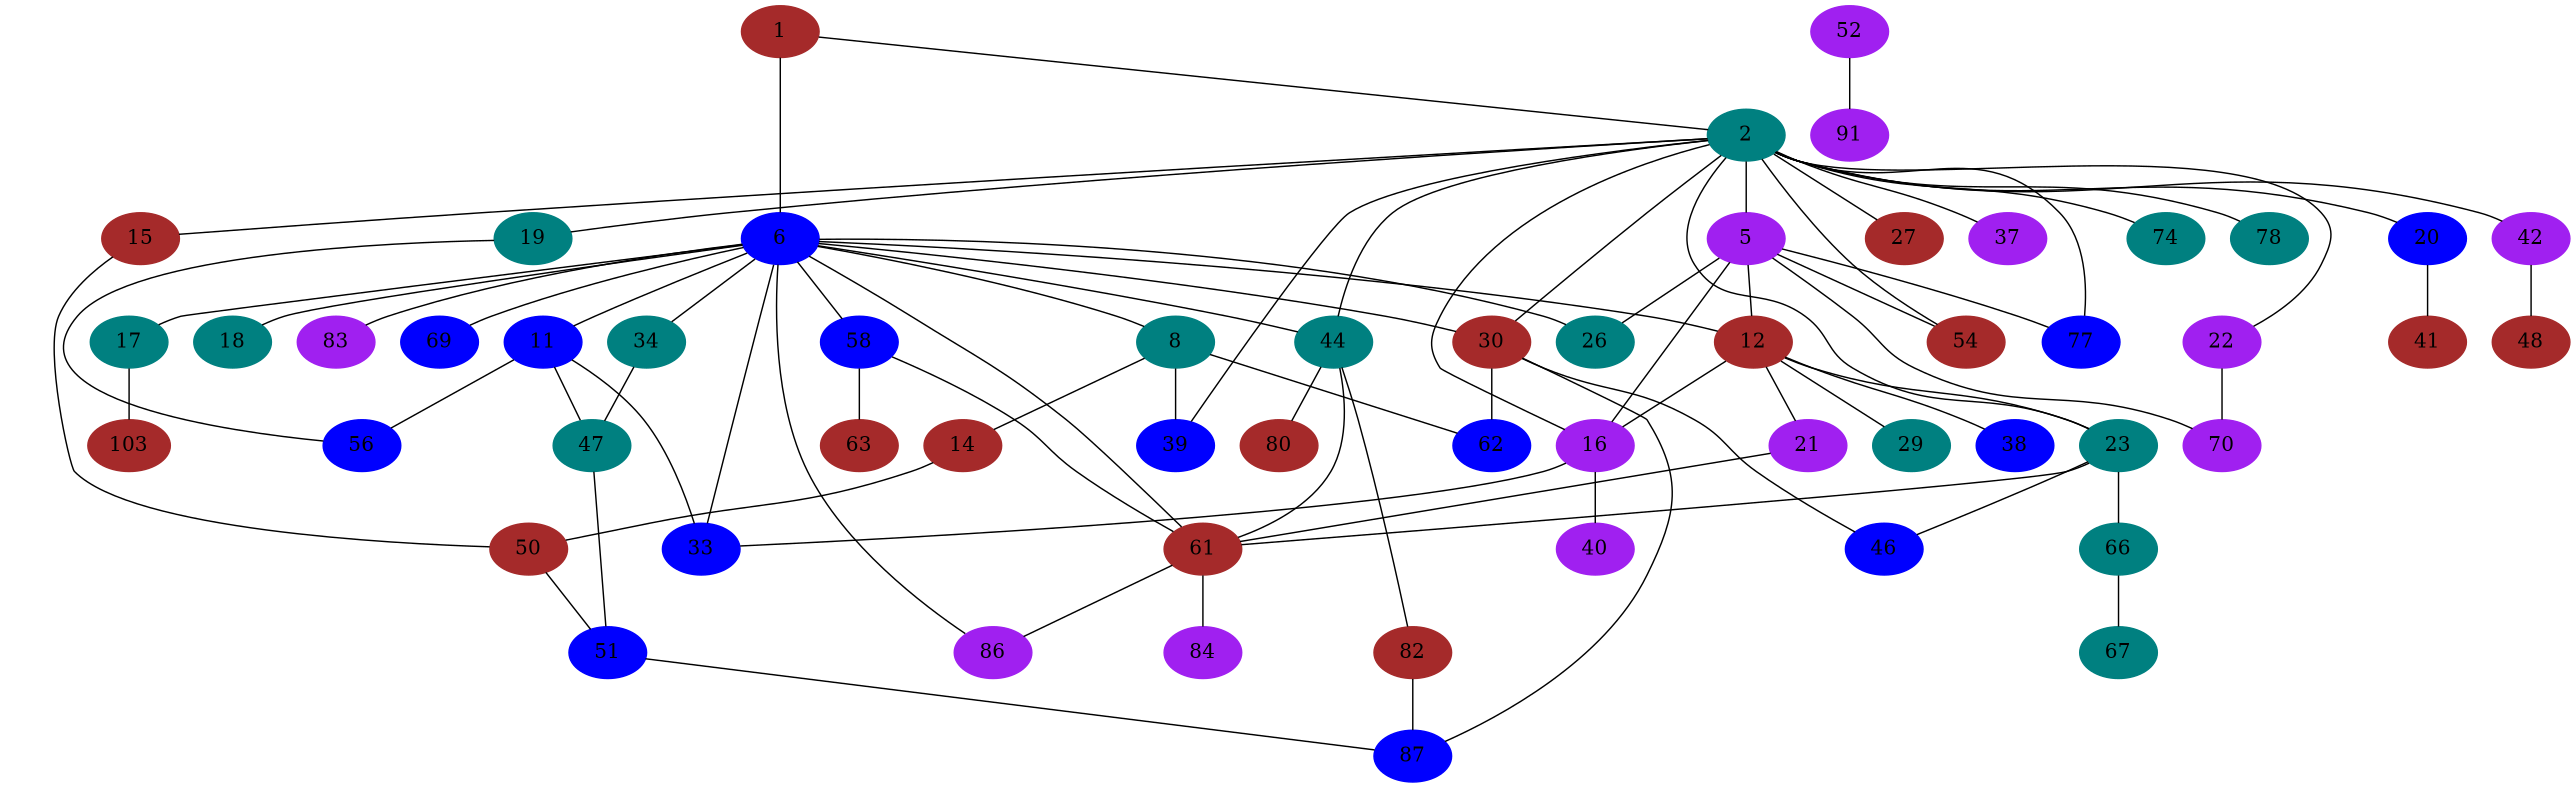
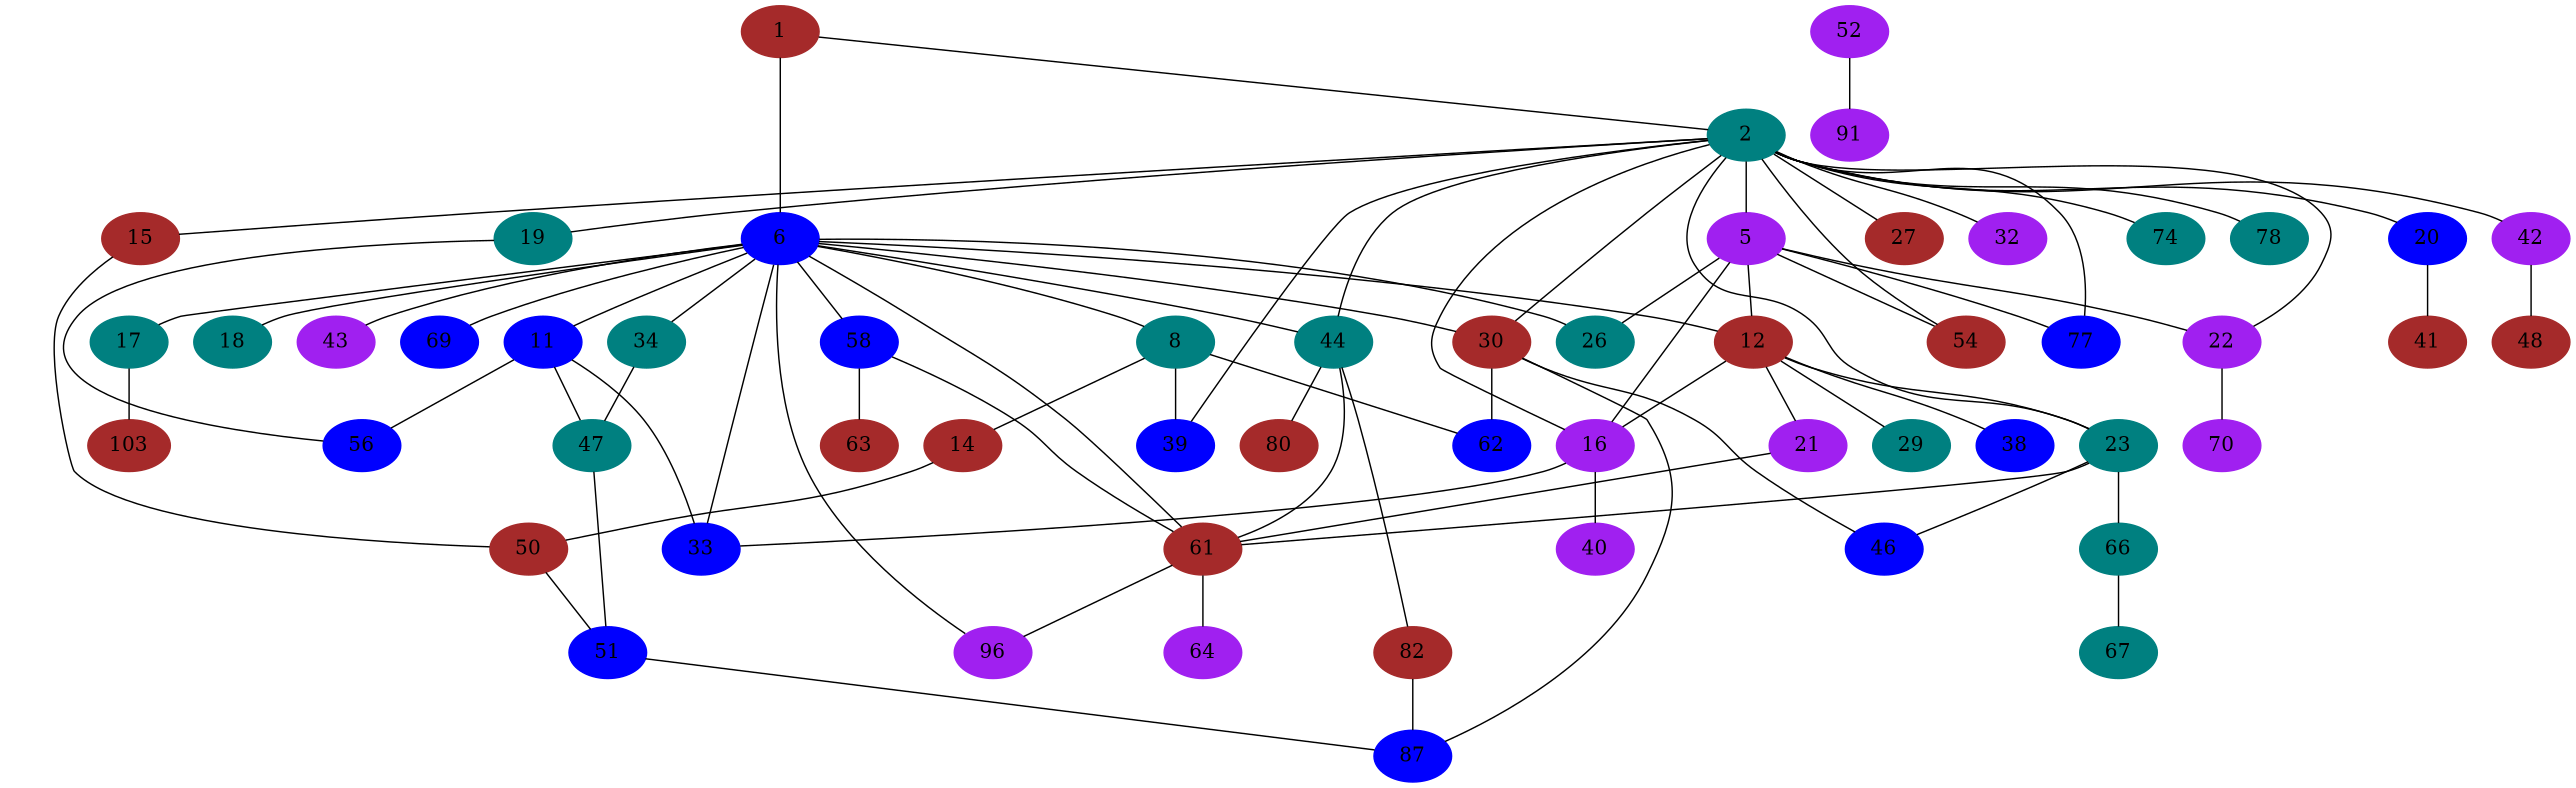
  graph {
    node [color=brown style=filled]
    1 [super="+36"]
    2 [color=teal super="+3+4"]
    6 [color=blue super="+7+59+24+95"]
    5 [color=purple super="+25+9"]
    15
    16 [color=purple super="+101+96"]
    19 [color=teal]
    20 [color=blue]
    22 [color=purple]
    23 [color=teal super="+107+81+57"]
    27 [super="+97"]
    30 [super="+113+31"]
-   32 [color=purple label=37]
+   32 [color=purple]
    39 [color=blue super="+88"]
    42 [color=purple]
    44 [color=teal super="+45+92"]
    54
    74 [color=teal]
    77 [color=blue]
    78 [color=teal super="+93"]
    12 [super="+28"]
    26 [color=teal]
    8 [color=teal]
    11 [color=blue]
    17 [color=teal]
    18 [color=teal super="+89"]
    33 [color=blue super="+90"]
    34 [color=teal]
-   43 [color=purple label=83]
+   43 [color=purple]
    58 [color=blue]
    61 [super="+79"]
    69 [color=blue]
-   86 [color=purple]
+   86 [color=purple label=96]
    70 [color=purple]
    50 [super="+73"]
    40 [color=purple]
    56 [color=blue super="+68"]
    41 [super="+65"]
    46 [color=blue super="+75"]
    66 [color=teal]
    62 [color=blue]
    87 [color=blue]
    48
    80
    82 [super="+94"]
    21 [color=purple super="+99"]
    29 [color=teal super="+49"]
    38 [color=blue]
    14
    47 [color=teal super="+104"]
    103
    63
-   84 [color=purple]
+   84 [color=purple label=64]
    51 [color=blue super="+83"]
    67 [color=teal]
    52 [color=purple super="+60"]
    91 [color=purple super="+114"]
    1 -- 2
    1 -- 6 [weight=2]
    2 -- 5 [weight=2]
    2 -- 15
    2 -- 16
    2 -- 19
    2 -- 20
    2 -- 22
    2 -- 23
    2 -- 27
    2 -- 30
    2 -- 32
    2 -- 39
    2 -- 42
    2 -- 44
    2 -- 54
    2 -- 74
    2 -- 77
    2 -- 78
    6 -- 30
    6 -- 44
    6 -- 12
    6 -- 26
    6 -- 8
    6 -- 11
    6 -- 17
    6 -- 18
    6 -- 33 [weight=2]
    6 -- 34
    6 -- 43
    6 -- 58
    6 -- 61
    6 -- 69
    6 -- 86
    5 -- 16
    5 -- 54
    5 -- 77
    5 -- 12 [weight=2]
    5 -- 26
-   5 -- 70
+   5 -- 22
    15 -- 50
    16 -- 33
    16 -- 40
    19 -- 56
    20 -- 41
    22 -- 70
    23 -- 61
    23 -- 46
    23 -- 66
    30 -- 46
    30 -- 62
    30 -- 87
    42 -- 48
    44 -- 61
    44 -- 80
    44 -- 82
    12 -- 16
    12 -- 23
    12 -- 21
    12 -- 29
    12 -- 38
    8 -- 39
    8 -- 62
    8 -- 14
    11 -- 33
    11 -- 56
    11 -- 47
    17 -- 103
    34 -- 47
    58 -- 61
    58 -- 63
    61 -- 86
    61 -- 84
    50 -- 51
    66 -- 67
    82 -- 87
    21 -- 61
    14 -- 50
    47 -- 51
    51 -- 87
    52 -- 91
  }
